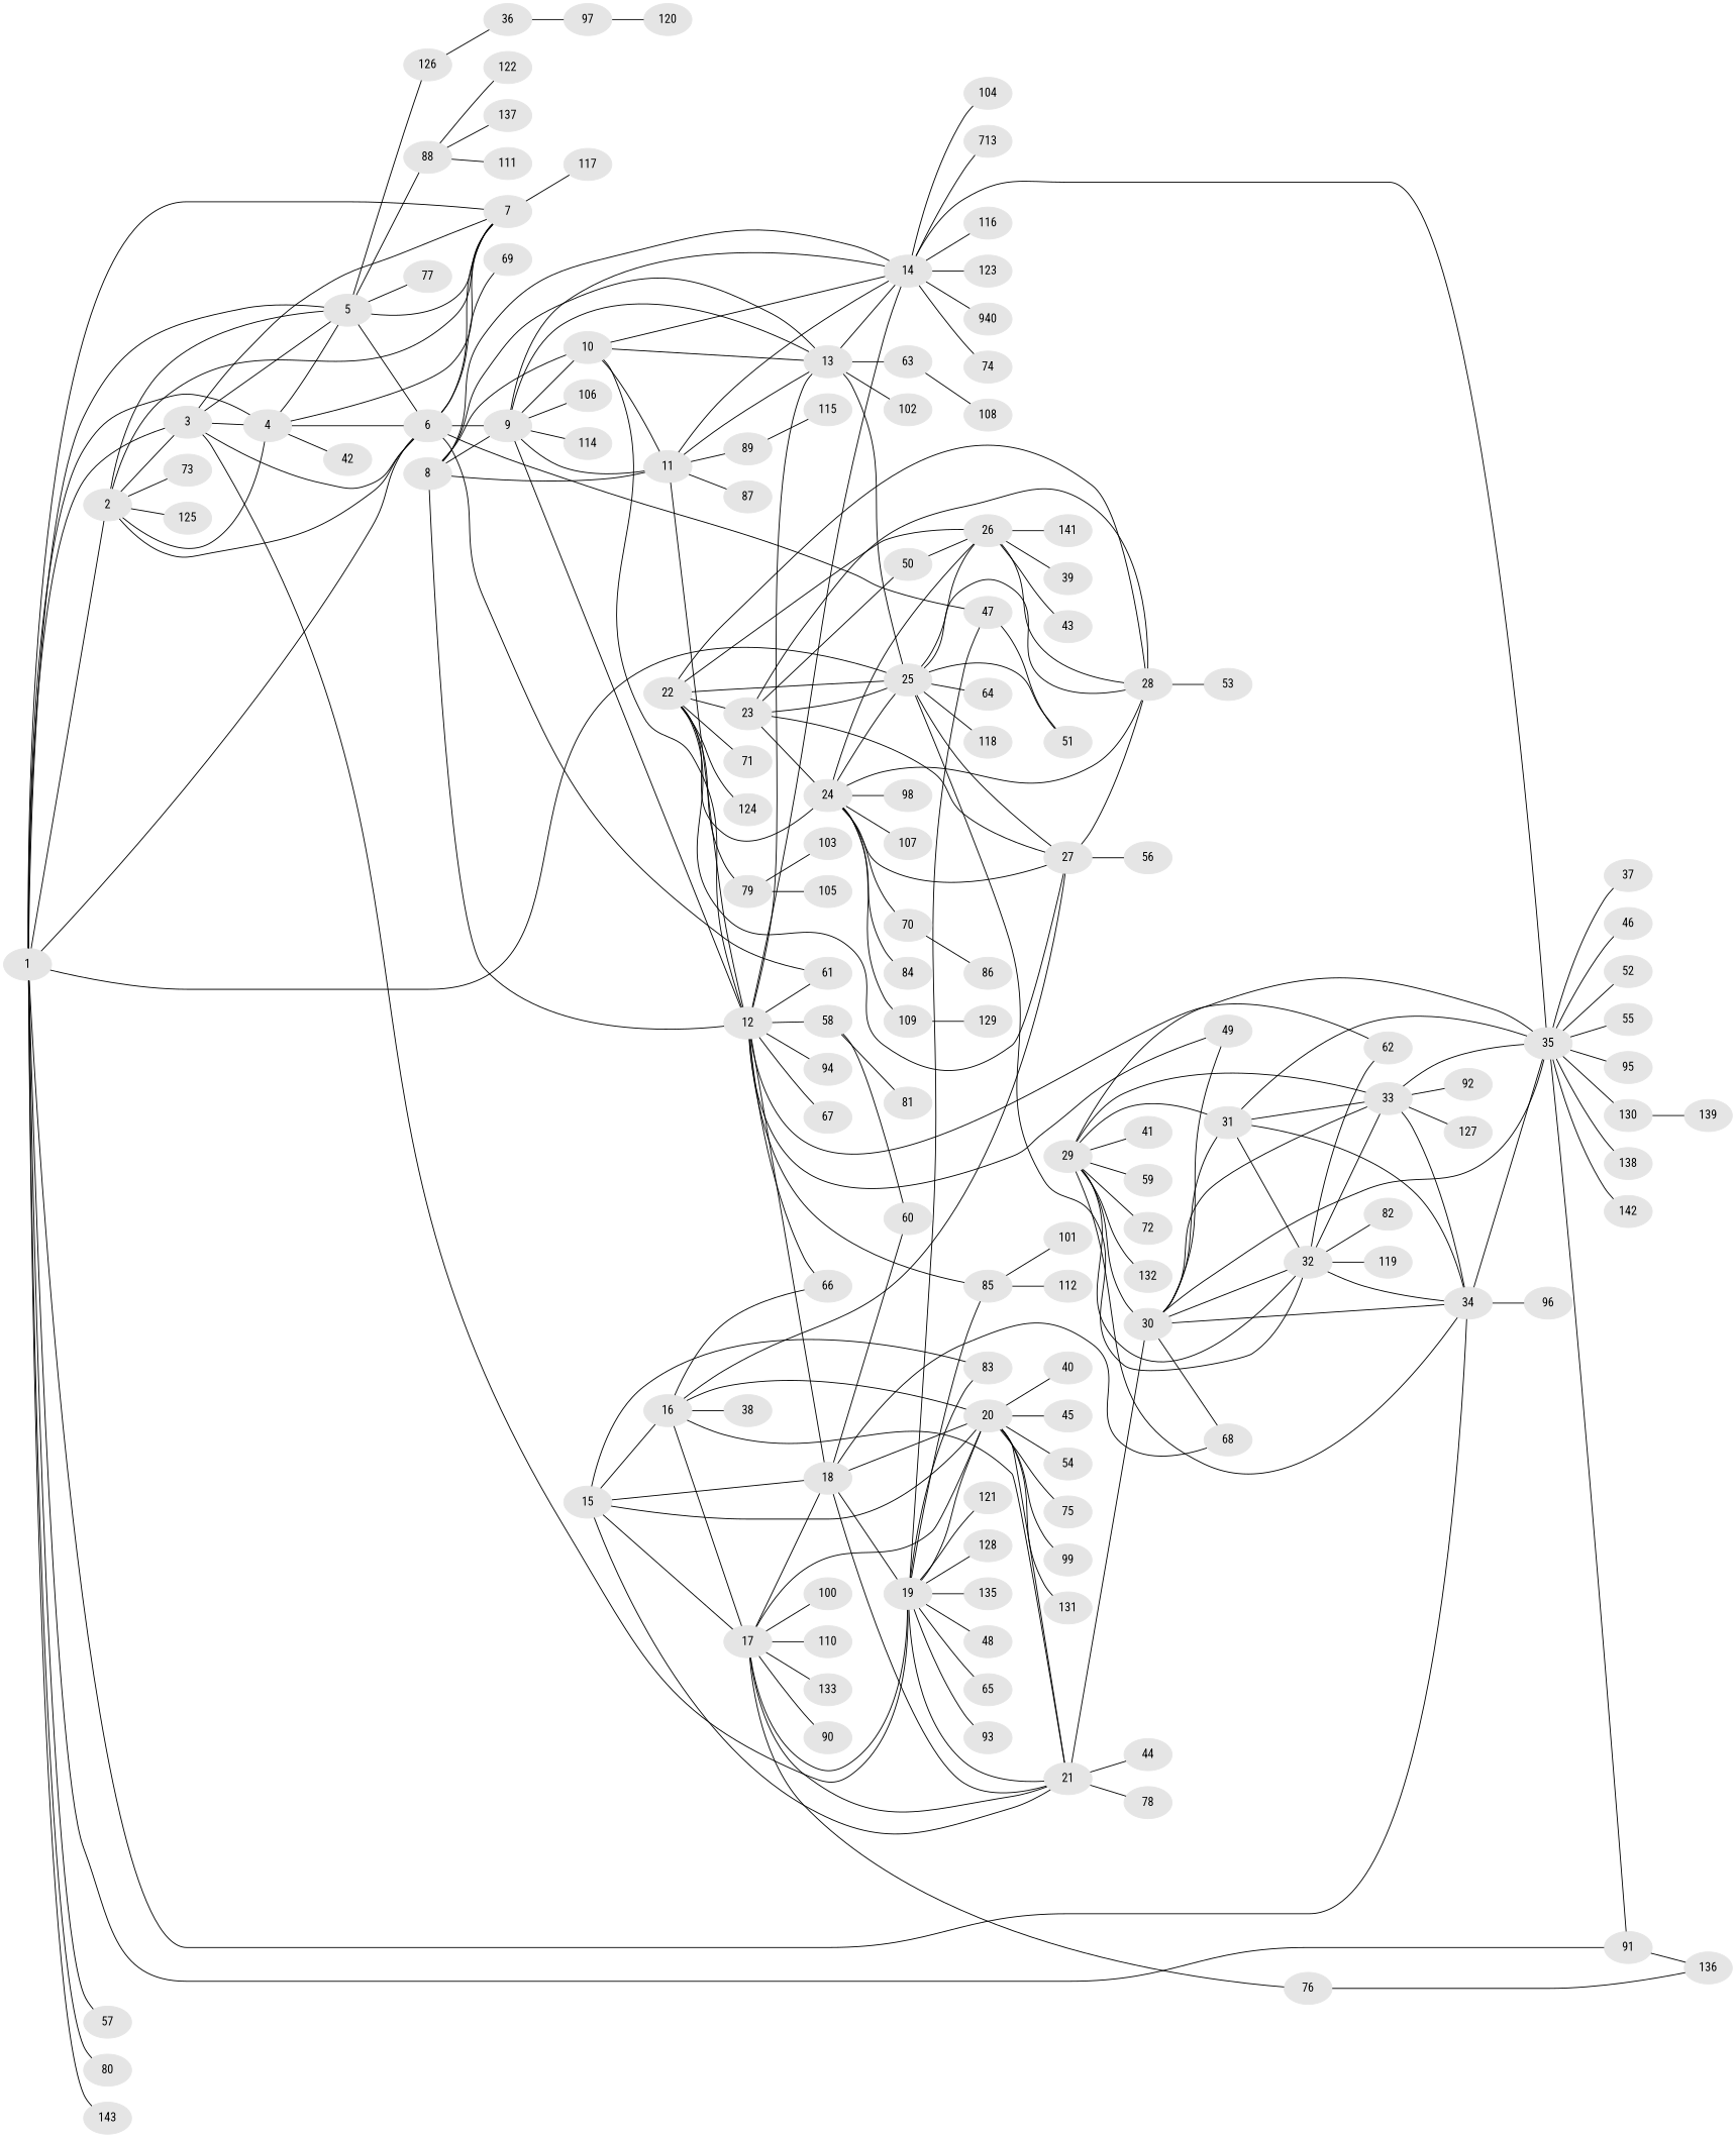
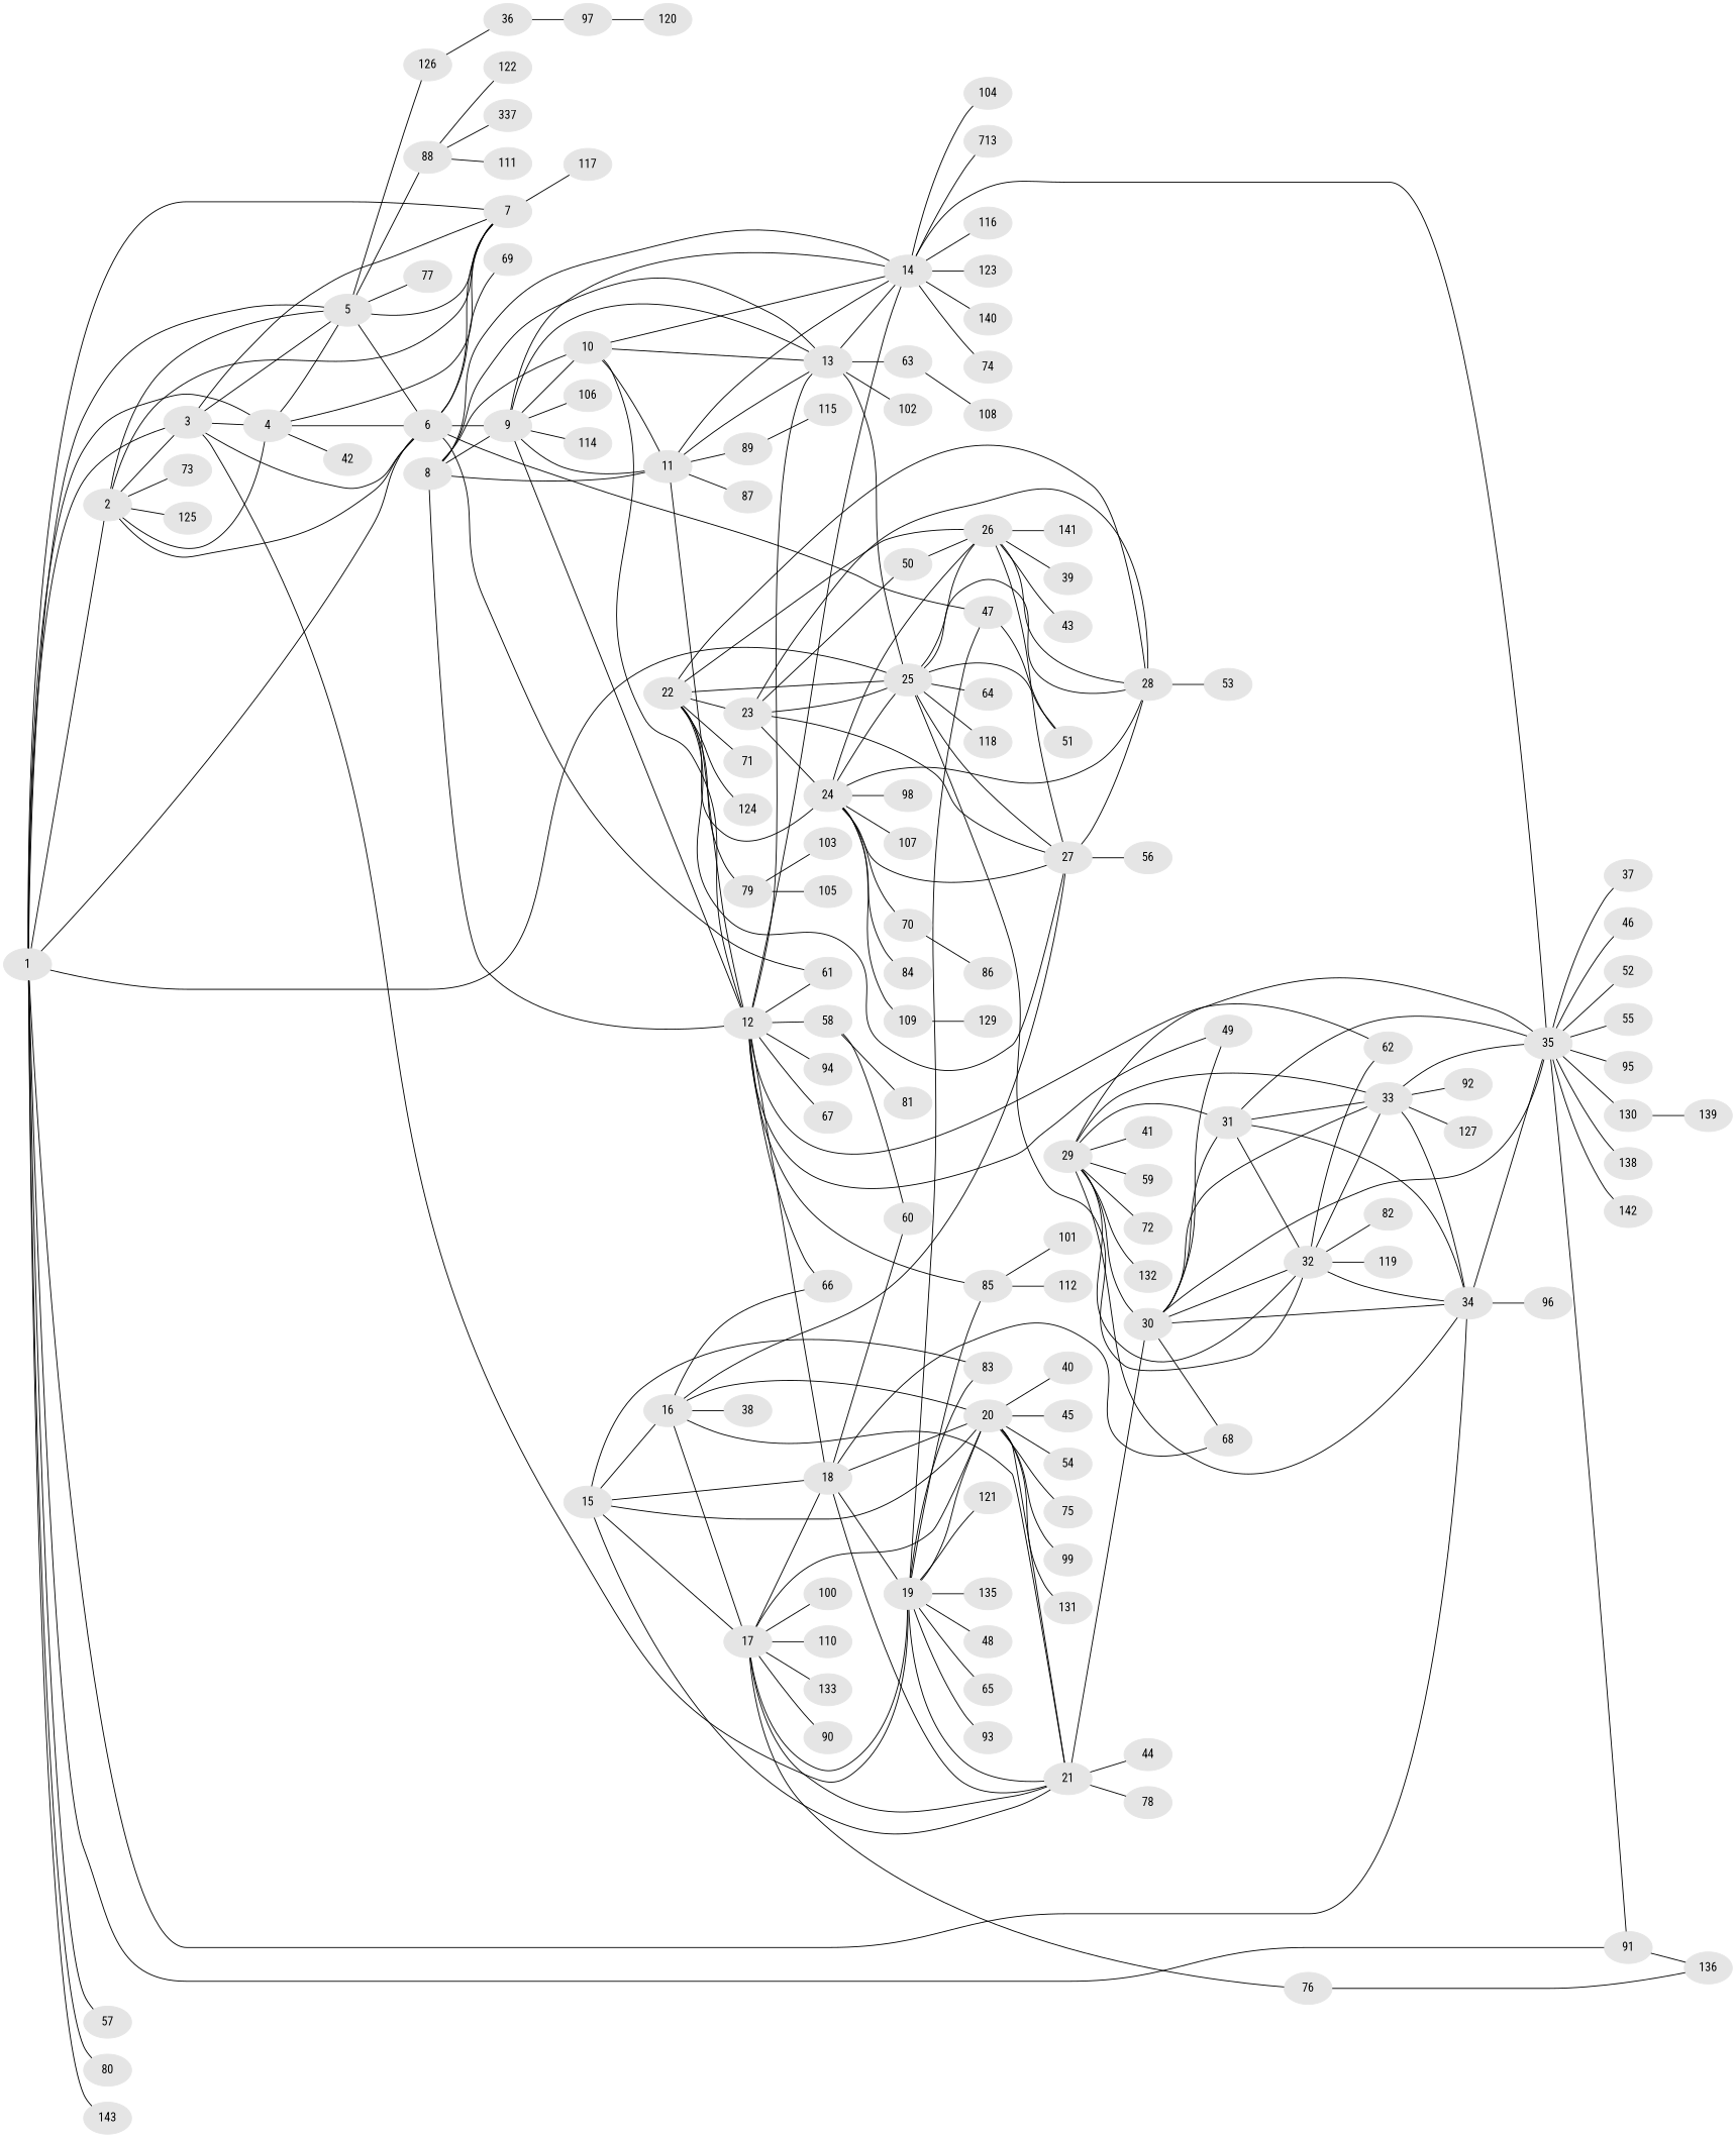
  graph {
    fontname="Roboto Condensed"
    rankdir=LR
    node [color=gray90 fontname="Roboto Condensed" style=filled]
    edge [fontname="Roboto Condensed"]
    1
    2
    3
    4
    5
    6
    7
    25
    34
    57
    80
    91
    143
    73
    125
    19
    42
    77
    88
    126
    9
    47
    61
    69
    117
    27
    26
    28
    32
    51
    64
    118
    35
    96
    136
    85
    20
    21
    48
    65
    83
    93
    121
-   128
    135
    36
    97
    111
    122
-   137
+   137 [label=337]
    10
    11
    12
    13
    14
    106
    114
    8
    87
    89
    18
    49
    58
    62
    66
    67
    94
    63
    102
    74
    104
    n72 [label=713]
    116
    123
-   140 [label=940]
+   140
    115
    60
    68
    81
    101
    112
    108
    37
    46
    52
    55
    95
    130
    138
    142
    15
    16
    17
    38
    76
    90
    100
    110
    133
    40
    45
    54
    75
    99
    131
    30
    44
    78
    56
    31
    33
    22
    23
    24
    71
    79
    124
    50
    70
    84
    98
    107
    109
    39
    43
    141
    53
    103
    105
    86
    129
    82
    119
    29
    41
    59
    72
    132
    92
    127
    139
    120
    1 -- 2
    1 -- 3
    1 -- 4
    1 -- 5
    1 -- 6
    1 -- 7
    1 -- 25
    1 -- 34
    1 -- 57
    1 -- 80
    1 -- 91
    1 -- 143
    2 -- 3
    2 -- 4
    2 -- 5
    2 -- 6
    2 -- 7
    2 -- 73
    2 -- 125
    3 -- 4
    3 -- 5
    3 -- 6
    3 -- 7
    3 -- 19
    4 -- 5
    4 -- 6
    4 -- 7
    4 -- 42
    5 -- 6
    5 -- 7
    5 -- 77
    5 -- 88
    5 -- 126
    6 -- 7
    6 -- 9
    6 -- 47
    6 -- 61
    6 -- 69
    7 -- 117
    25 -- 27
    25 -- 26
    25 -- 28
    25 -- 32
    25 -- 51
    25 -- 64
    25 -- 118
    34 -- 35
    34 -- 96
    91 -- 136
    19 -- 47
    19 -- 85
    19 -- 20
    19 -- 21
    19 -- 48
    19 -- 65
    19 -- 83
    19 -- 93
    19 -- 121
-   19 -- 128
    19 -- 135
    88 -- 111
    88 -- 122
    88 -- 137
    126 -- 36
    9 -- 10
    9 -- 11
    9 -- 12
    9 -- 13
    9 -- 14
    9 -- 106
    9 -- 114
    47 -- 51
    27 -- 28
    27 -- 56
+   26 -- 27
    26 -- 28
    26 -- 39
    26 -- 43
    26 -- 141
    28 -- 53
    32 -- 34
    32 -- 62
    32 -- 33
    32 -- 82
    32 -- 119
    35 -- 91
    35 -- 37
    35 -- 46
    35 -- 52
    35 -- 55
    35 -- 95
    35 -- 130
    35 -- 138
    35 -- 142
    85 -- 101
    85 -- 112
    20 -- 21
    20 -- 40
    20 -- 45
    20 -- 54
    20 -- 75
    20 -- 99
    20 -- 131
    21 -- 30
    21 -- 44
    21 -- 78
    36 -- 97
    97 -- 120
    10 -- 11
    10 -- 12
    10 -- 13
    10 -- 14
    11 -- 12
    11 -- 13
    11 -- 14
    11 -- 87
    11 -- 89
    12 -- 61
    12 -- 85
    12 -- 13
    12 -- 14
    12 -- 18
    12 -- 49
    12 -- 58
    12 -- 62
    12 -- 66
    12 -- 67
    12 -- 94
    13 -- 25
    13 -- 14
    13 -- 63
    13 -- 102
    14 -- 35
    14 -- 74
    14 -- 104
    14 -- n72
    14 -- 116
    14 -- 123
    14 -- 140
    8 -- 9
    8 -- 10
    8 -- 11
    8 -- 12
    8 -- 13
    8 -- 14
    89 -- 115
    18 -- 19
    18 -- 20
    18 -- 21
    18 -- 60
    18 -- 68
    58 -- 60
    58 -- 81
    63 -- 108
    130 -- 139
    15 -- 20
    15 -- 21
    15 -- 83
    15 -- 18
    15 -- 16
    15 -- 17
    16 -- 27
    16 -- 20
    16 -- 21
    16 -- 66
    16 -- 17
    16 -- 38
    17 -- 19
    17 -- 20
    17 -- 21
    17 -- 18
    17 -- 76
    17 -- 90
    17 -- 100
    17 -- 110
    17 -- 133
    76 -- 136
    30 -- 34
    30 -- 32
    30 -- 35
    30 -- 49
    30 -- 68
    30 -- 31
    30 -- 33
    31 -- 34
    31 -- 32
    31 -- 35
    31 -- 33
    33 -- 34
    33 -- 35
    33 -- 92
    33 -- 127
    22 -- 25
    22 -- 27
    22 -- 26
    22 -- 28
    22 -- 23
    22 -- 24
    22 -- 71
    22 -- 79
    22 -- 124
    23 -- 25
    23 -- 27
    23 -- 28
    23 -- 24
    23 -- 50
    24 -- 25
    24 -- 27
    24 -- 26
    24 -- 28
    24 -- 70
    24 -- 84
    24 -- 98
    24 -- 107
    24 -- 109
    79 -- 103
    79 -- 105
    50 -- 26
    70 -- 86
    109 -- 129
    29 -- 34
    29 -- 32
    29 -- 35
    29 -- 30
    29 -- 31
    29 -- 33
    29 -- 41
    29 -- 59
    29 -- 72
    29 -- 132
  }
